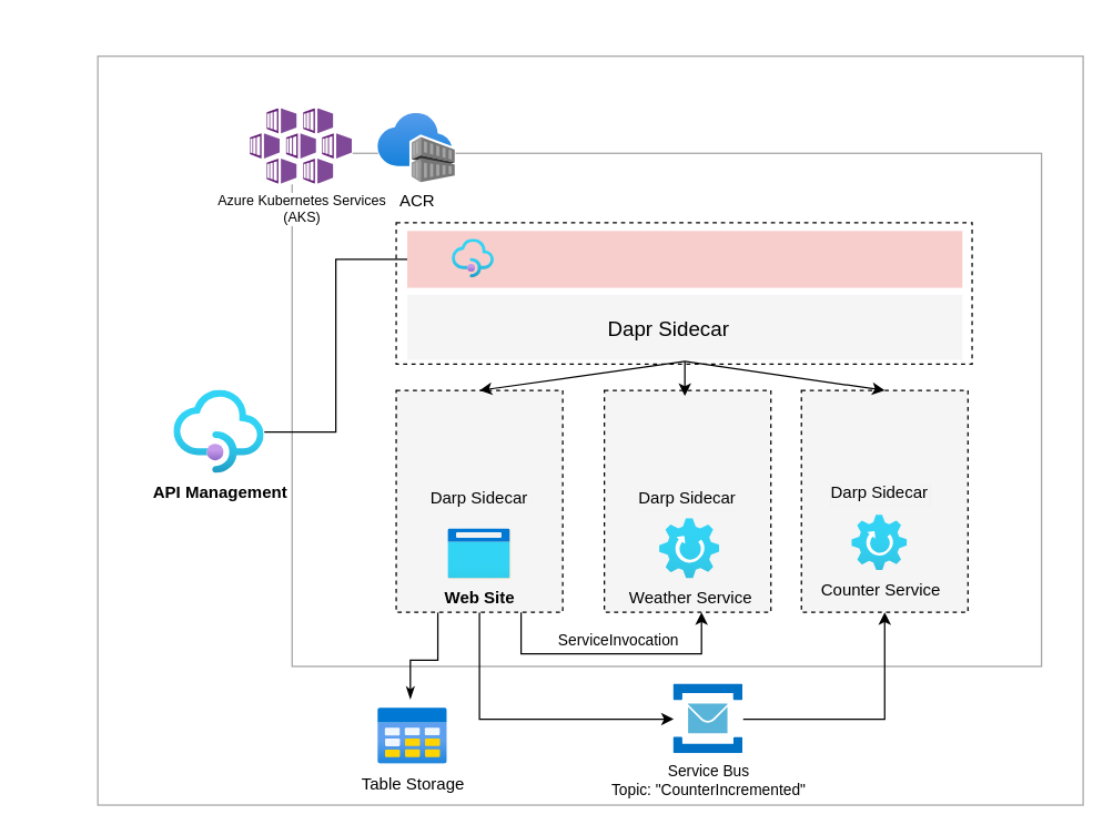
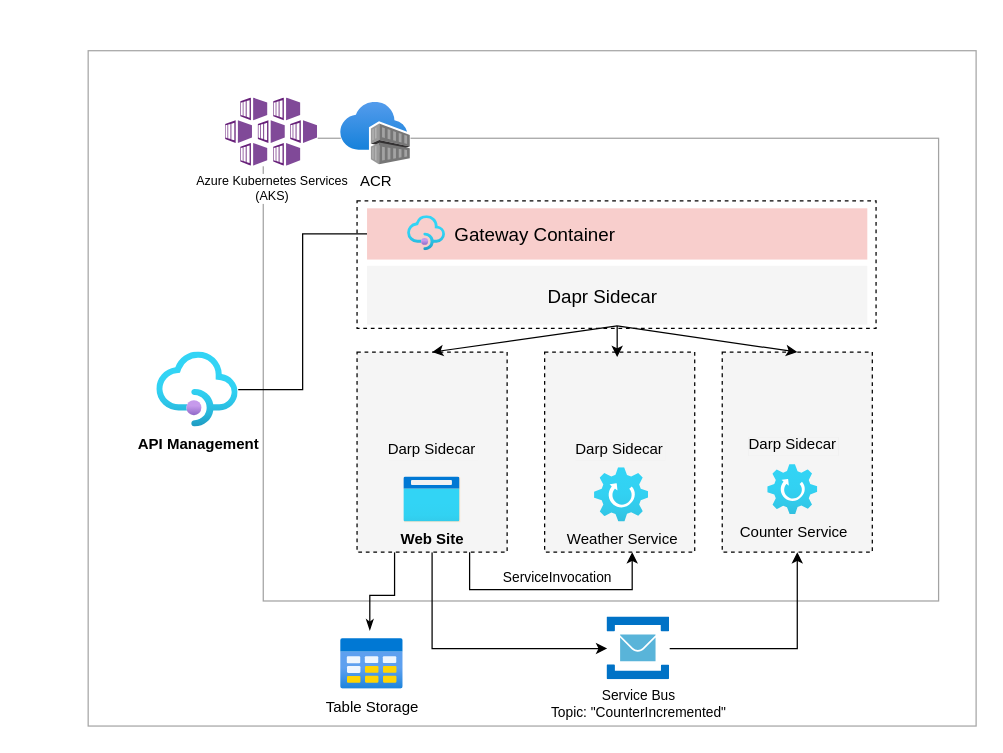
  <mxCell id="0" />
  <mxCell id="1" parent="0" />
  <mxCell id="2" value="" style="whiteSpace=wrap;html=1;fillColor=none;strokeColor=#A6A6A6;" vertex="1" parent="1"><mxGeometry x="70" y="40" width="710" height="540" as="geometry" /></mxCell>
  <mxCell id="3" value="" style="whiteSpace=wrap;html=1;fillColor=none;strokeColor=#A3A3A3;" vertex="1" parent="1"><mxGeometry x="210" y="110" width="540" height="370" as="geometry" /></mxCell>
  <mxCell id="4" value="" style="whiteSpace=wrap;html=1;dashed=1;" vertex="1" parent="1"><mxGeometry x="285" y="160" width="415" height="102" as="geometry" /></mxCell>
  <mxCell id="5" value="" style="whiteSpace=wrap;html=1;dashed=1;fontColor=#333333;fillColor=#F5F5F5;" vertex="1" parent="1"><mxGeometry x="577" y="281" width="120" height="160" as="geometry" /></mxCell>
  <mxCell id="6" value="" style="whiteSpace=wrap;html=1;dashed=1;fillColor=#f5f5f5;fontColor=#333333;" vertex="1" parent="1"><mxGeometry x="435" y="281" width="120" height="160" as="geometry" /></mxCell>
  <mxCell id="7" value="Darp Sidecar" style="shape=image;verticalLabelPosition=bottom;labelBackgroundColor=#E6E6E6;verticalAlign=top;aspect=fixed;imageAspect=0;image=https://dapr.io/images/dapr.svg;" vertex="1" parent="1"><mxGeometry x="461.02" y="295" width="67.96" height="50" as="geometry" /></mxCell>
  <mxCell id="8" value="" style="edgeStyle=orthogonalEdgeStyle;rounded=0;orthogonalLoop=1;jettySize=auto;html=1;exitX=0.5;exitY=1;exitDx=0;exitDy=0;" edge="1" parent="1" source="10" target="18"><mxGeometry relative="1" as="geometry"><Array as="points"><mxPoint x="345" y="518" /></Array></mxGeometry></mxCell>
  <mxCell id="9" style="edgeStyle=orthogonalEdgeStyle;rounded=0;orthogonalLoop=1;jettySize=auto;html=1;exitX=0.25;exitY=1;exitDx=0;exitDy=0;entryX=0.464;entryY=-0.159;entryDx=0;entryDy=0;entryPerimeter=0;fontSize=15;endArrow=classicThin;endFill=1;" edge="1" parent="1" source="10" target="35"><mxGeometry relative="1" as="geometry" /></mxCell>
  <mxCell id="10" value="" style="whiteSpace=wrap;html=1;dashed=1;fillColor=#f5f5f5;fontColor=#333333;" vertex="1" parent="1"><mxGeometry x="285" y="281" width="120" height="160" as="geometry" /></mxCell>
  <mxCell id="11" value="Web Site" style="aspect=fixed;html=1;points=[];align=center;image;fontSize=12;image=img/lib/azure2/general/Browser.svg;imageBackground=#FFE6CC;labelBackgroundColor=none;fontStyle=1" vertex="1" parent="1"><mxGeometry x="322.5" y="381" width="45" height="36" as="geometry" /></mxCell>
  <mxCell id="12" value="Weather Service" style="aspect=fixed;html=1;points=[];align=center;image;fontSize=12;image=img/lib/azure2/general/Gear.svg;labelBackgroundColor=none;fontStyle=0" vertex="1" parent="1"><mxGeometry x="475" y="373.5" width="43.5" height="43.5" as="geometry" /></mxCell>
  <mxCell id="13" value="Counter Service" style="aspect=fixed;html=1;points=[];align=center;image;fontSize=12;image=img/lib/azure2/general/Gear.svg;labelBackgroundColor=none;fontStyle=0" vertex="1" parent="1"><mxGeometry x="613.5" y="371" width="40.02" height="40.02" as="geometry" /></mxCell>
  <mxCell id="14" value="Darp Sidecar" style="shape=image;verticalLabelPosition=bottom;labelBackgroundColor=#F5F5F5;verticalAlign=top;aspect=fixed;imageAspect=0;image=https://dapr.io/images/dapr.svg;" vertex="1" parent="1"><mxGeometry x="311.02" y="295" width="67.96" height="50" as="geometry" /></mxCell>
  <mxCell id="15" value="Darp Sidecar" style="shape=image;verticalLabelPosition=bottom;labelBackgroundColor=#E6E6E6;verticalAlign=top;aspect=fixed;imageAspect=0;image=https://dapr.io/images/dapr.svg;" vertex="1" parent="1"><mxGeometry x="599.53" y="291" width="67.96" height="50" as="geometry" /></mxCell>
  <mxCell id="16" value="ServiceInvocation" style="edgeStyle=orthogonalEdgeStyle;rounded=0;orthogonalLoop=1;jettySize=auto;html=1;exitX=0.75;exitY=1;exitDx=0;exitDy=0;" edge="1" parent="1" source="10"><mxGeometry x="0.053" y="10" relative="1" as="geometry"><mxPoint x="405" y="351" as="sourcePoint" /><mxPoint x="505" y="441" as="targetPoint" /><mxPoint as="offset" /><Array as="points"><mxPoint x="375" y="471" /><mxPoint x="505" y="471" /><mxPoint x="505" y="441" /></Array></mxGeometry></mxCell>
  <mxCell id="17" style="edgeStyle=orthogonalEdgeStyle;rounded=0;orthogonalLoop=1;jettySize=auto;html=1;entryX=0.5;entryY=1;entryDx=0;entryDy=0;" edge="1" parent="1" source="18" target="5"><mxGeometry relative="1" as="geometry"><mxPoint x="645" y="436" as="targetPoint" /><Array as="points" /></mxGeometry></mxCell>
  <mxCell id="18" value="Service Bus&lt;br style=&quot;font-size: 11px;&quot;&gt;Topic: &quot;CounterIncremented&quot;" style="aspect=fixed;html=1;points=[];align=center;image;fontSize=11;image=img/lib/mscae/Service_Bus.svg;fontStyle=0" vertex="1" parent="1"><mxGeometry x="485" y="493" width="50" height="50" as="geometry" /></mxCell>
  <mxCell id="19" value="Azure Kubernetes Services&lt;br style=&quot;font-size: 10px;&quot;&gt;(AKS)" style="aspect=fixed;html=1;points=[];align=center;image;fontSize=10;image=img/lib/mscae/Kubernetes_Services.svg;labelBackgroundColor=#FFFFFF;imageBackground=#ffffff;fontStyle=0" vertex="1" parent="1"><mxGeometry x="180" y="78" width="73.54" height="54.42" as="geometry" /></mxCell>
  <mxCell id="20" value="ACR" style="aspect=fixed;html=1;points=[];align=center;image;fontSize=12;image=img/lib/azure2/containers/Container_Registries.svg;fontStyle=0;imageBackground=#ffffff;labelBackgroundColor=#ffffff;" vertex="1" parent="1"><mxGeometry x="272" y="81.42" width="55.74" height="50" as="geometry" /></mxCell>
  <mxCell id="21" value="" style="shape=image;verticalLabelPosition=bottom;labelBackgroundColor=#ffffff;verticalAlign=top;aspect=fixed;imageAspect=0;image=http://blog.devops4me.com/content/images/2020/08/azure_icon.png;" vertex="1" parent="1"><mxGeometry x="20" y="20" width="112.3" height="70" as="geometry" /></mxCell>
  <mxCell id="22" style="rounded=0;orthogonalLoop=1;jettySize=auto;html=1;entryX=0;entryY=0.5;entryDx=0;entryDy=0;fontSize=15;edgeStyle=orthogonalEdgeStyle;endArrow=none;endFill=0;" edge="1" parent="1" source="23" target="27"><mxGeometry relative="1" as="geometry" /></mxCell>
  <mxCell id="23" value="API Management" style="aspect=fixed;html=1;points=[];align=center;image;fontSize=12;image=img/lib/azure2/app_services/API_Management_Services.svg;labelBackgroundColor=none;fontStyle=1" vertex="1" parent="1"><mxGeometry x="125" y="281" width="65" height="60" as="geometry" /></mxCell>
  <mxCell id="24" value="" style="whiteSpace=wrap;html=1;dashed=1;fillColor=#f5f5f5;fontColor=#333333;strokeColor=none;" vertex="1" parent="1"><mxGeometry x="293" y="212" width="400" height="47" as="geometry" /></mxCell>
  <mxCell id="25" value="" style="shape=image;verticalLabelPosition=bottom;labelBackgroundColor=#ffffff;verticalAlign=top;aspect=fixed;imageAspect=0;image=https://dapr.io/images/dapr.svg;" vertex="1" parent="1"><mxGeometry x="314.02" y="221.2" width="42.96" height="31.61" as="geometry" /></mxCell>
  <mxCell id="26" value="Dapr Sidecar" style="text;html=1;resizable=0;autosize=1;align=center;verticalAlign=middle;points=[];fillColor=none;strokeColor=none;rounded=0;dashed=1;fontSize=15;" vertex="1" parent="1"><mxGeometry x="431.02" y="225.5" width="100" height="20" as="geometry" /></mxCell>
  <mxCell id="27" value="" style="whiteSpace=wrap;html=1;dashed=1;fillColor=#f8cecc;strokeColor=none;" vertex="1" parent="1"><mxGeometry x="293" y="166" width="400" height="41" as="geometry" /></mxCell>
+ <mxCell id="28" value="Gateway Container" style="text;html=1;resizable=0;autosize=1;align=center;verticalAlign=middle;points=[];fillColor=none;strokeColor=none;rounded=0;dashed=1;fontSize=15;" vertex="1" parent="1"><mxGeometry x="356.98" y="176.5" width="140" height="20" as="geometry" /></mxCell>
  <mxCell id="29" value="" style="aspect=fixed;html=1;points=[];align=center;image;fontSize=12;image=img/lib/azure2/app_services/API_Management_Services.svg;labelBackgroundColor=none;fontStyle=1" vertex="1" parent="1"><mxGeometry x="325.5" y="172.01" width="30.32" height="27.99" as="geometry" /></mxCell>
  <mxCell id="30" value="Darp Sidecar" style="shape=image;verticalLabelPosition=bottom;labelBackgroundColor=#F5F5F5;verticalAlign=top;aspect=fixed;imageAspect=0;image=https://dapr.io/images/dapr.svg;" vertex="1" parent="1"><mxGeometry x="599.53" y="291" width="67.96" height="50" as="geometry" /></mxCell>
  <mxCell id="31" value="Darp Sidecar" style="shape=image;verticalLabelPosition=bottom;labelBackgroundColor=#F5F5F5;verticalAlign=top;aspect=fixed;imageAspect=0;image=https://dapr.io/images/dapr.svg;" vertex="1" parent="1"><mxGeometry x="461.02" y="295" width="67.96" height="50" as="geometry" /></mxCell>
  <mxCell id="32" value="" style="endArrow=classic;html=1;fontSize=15;entryX=0.5;entryY=0;entryDx=0;entryDy=0;" edge="1" parent="1" target="10"><mxGeometry width="50" height="50" relative="1" as="geometry"><mxPoint x="493" y="260" as="sourcePoint" /><mxPoint x="400" y="405" as="targetPoint" /></mxGeometry></mxCell>
  <mxCell id="33" value="" style="endArrow=classic;html=1;fontSize=15;" edge="1" parent="1"><mxGeometry width="50" height="50" relative="1" as="geometry"><mxPoint x="493" y="260" as="sourcePoint" /><mxPoint x="493" y="285" as="targetPoint" /></mxGeometry></mxCell>
  <mxCell id="34" value="" style="endArrow=classic;html=1;fontSize=15;entryX=0.5;entryY=0;entryDx=0;entryDy=0;" edge="1" parent="1" target="5"><mxGeometry width="50" height="50" relative="1" as="geometry"><mxPoint x="493" y="260" as="sourcePoint" /><mxPoint x="400" y="405" as="targetPoint" /></mxGeometry></mxCell>
  <mxCell id="35" value="Table Storage" style="aspect=fixed;html=1;points=[];align=center;image;fontSize=12;image=img/lib/azure2/general/Table.svg;fontStyle=0" vertex="1" parent="1"><mxGeometry x="272" y="510" width="50" height="40.63" as="geometry" /></mxCell>
